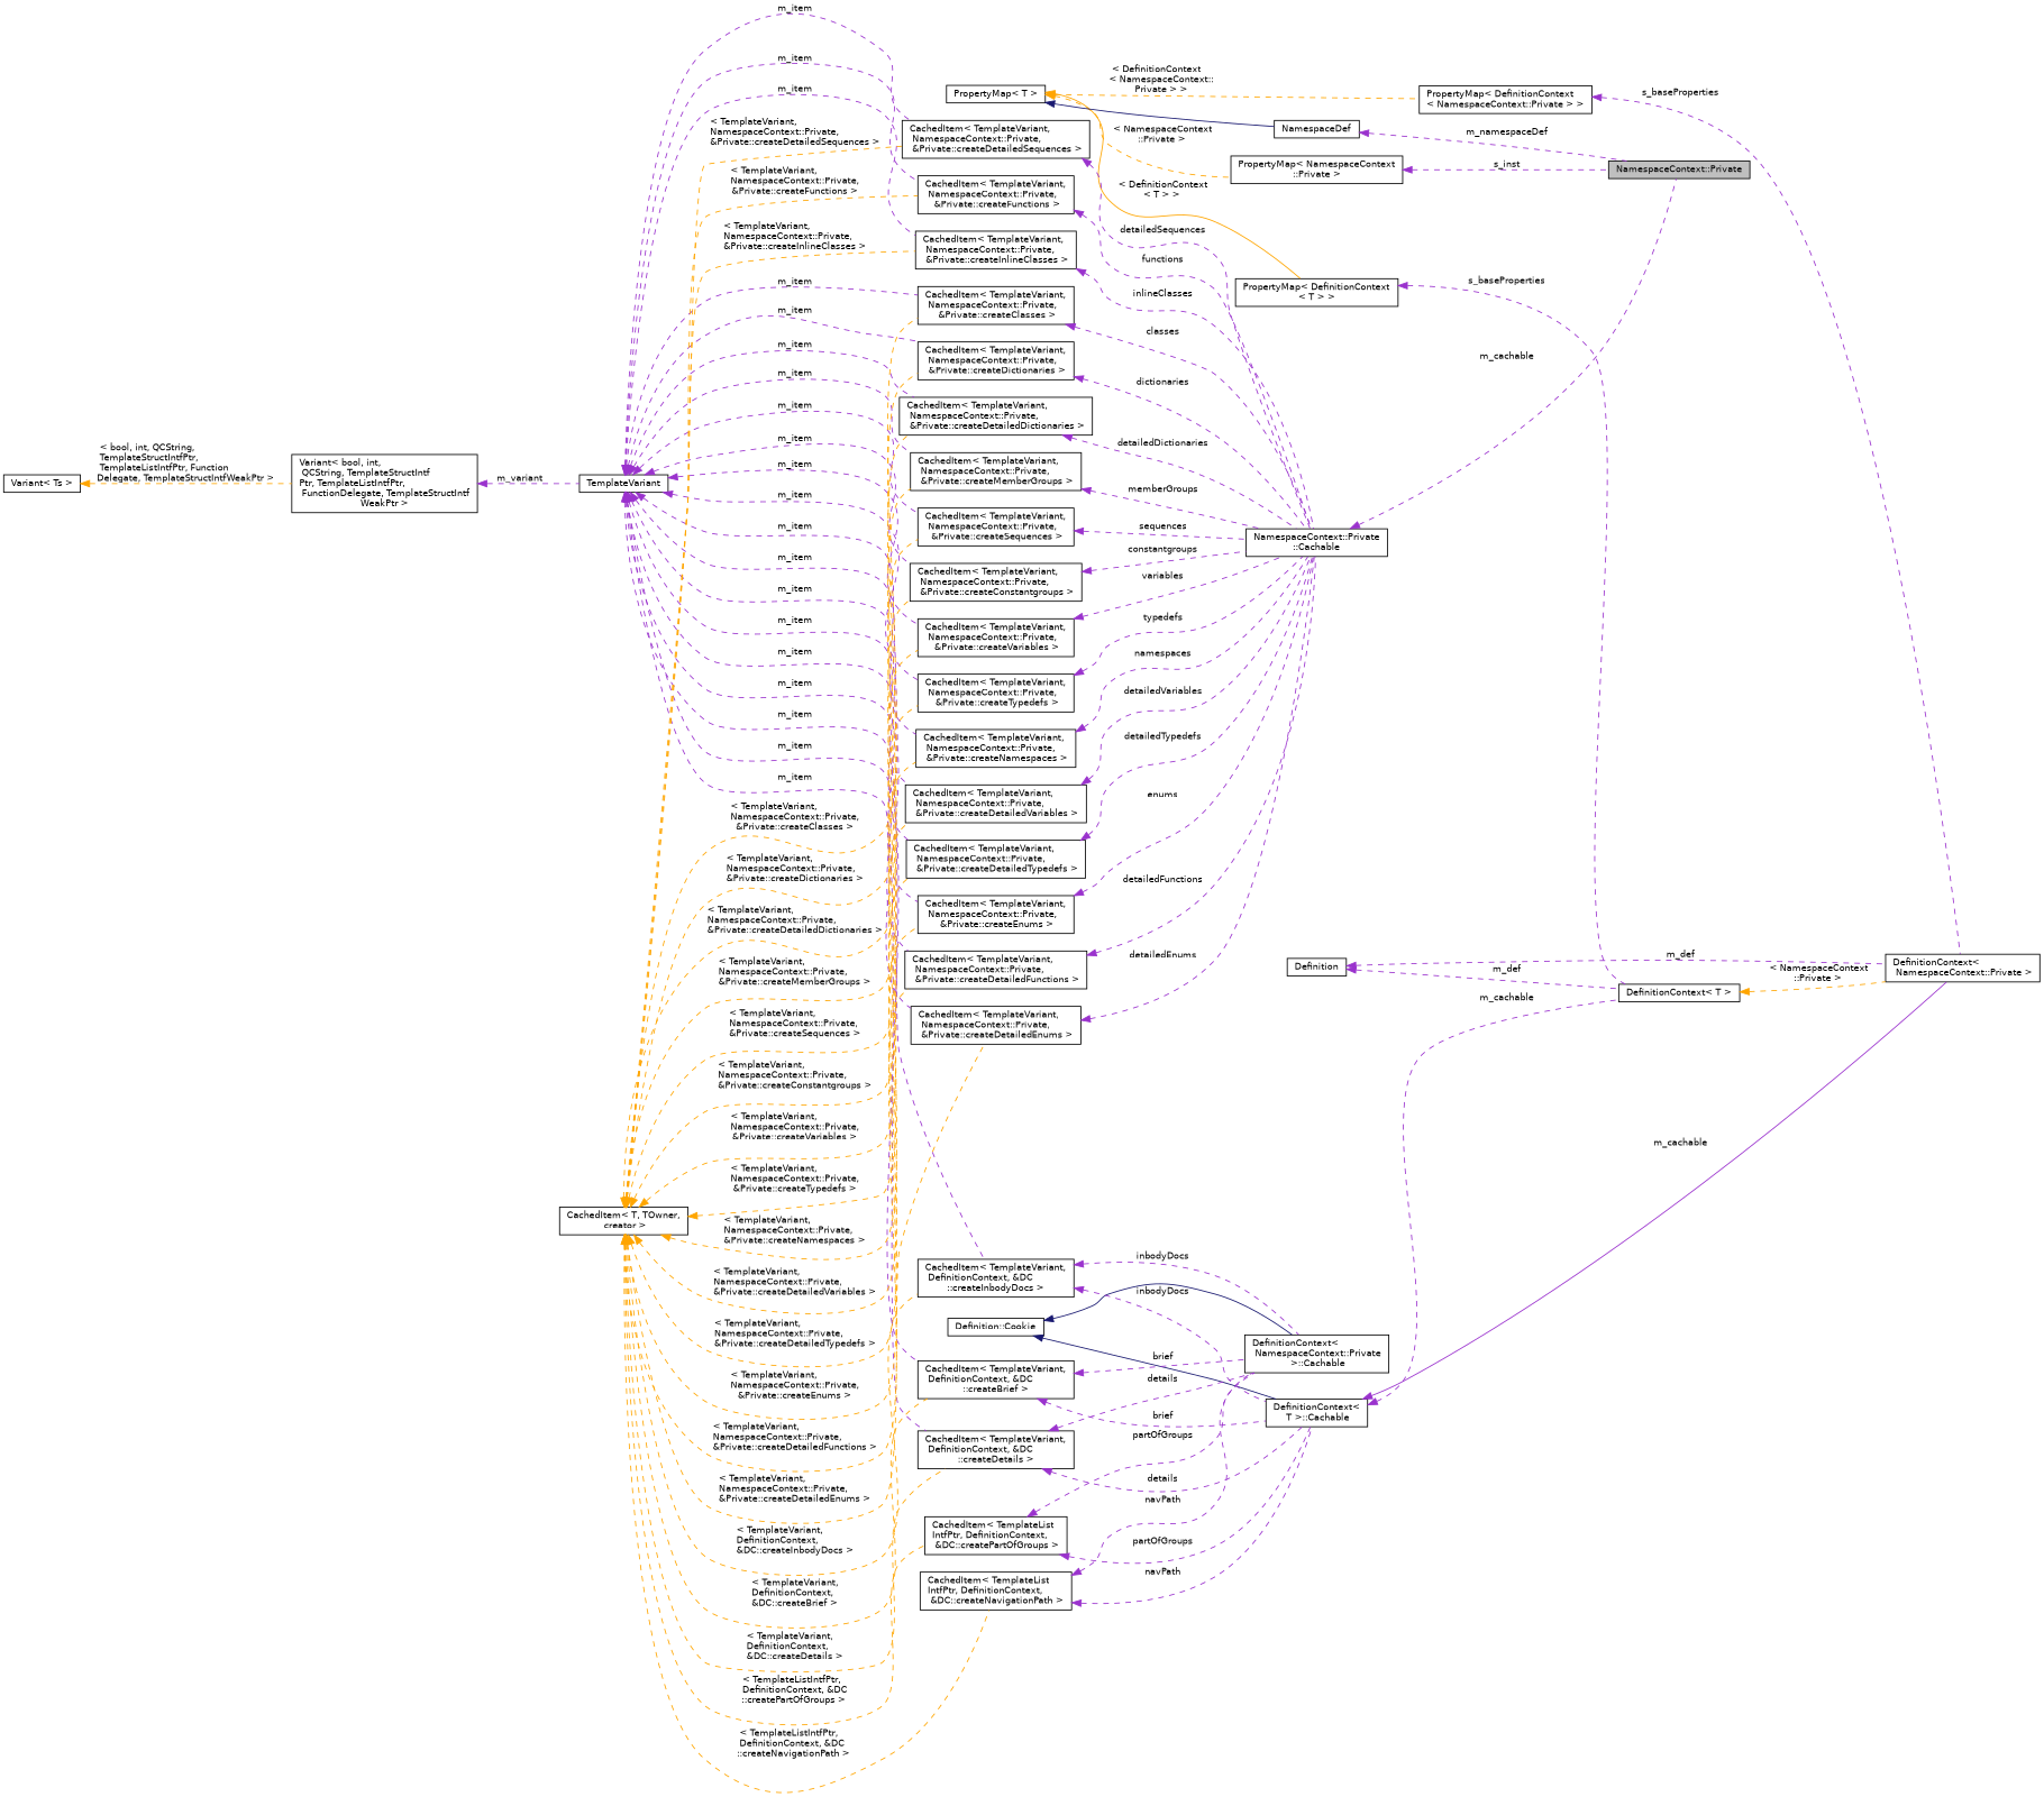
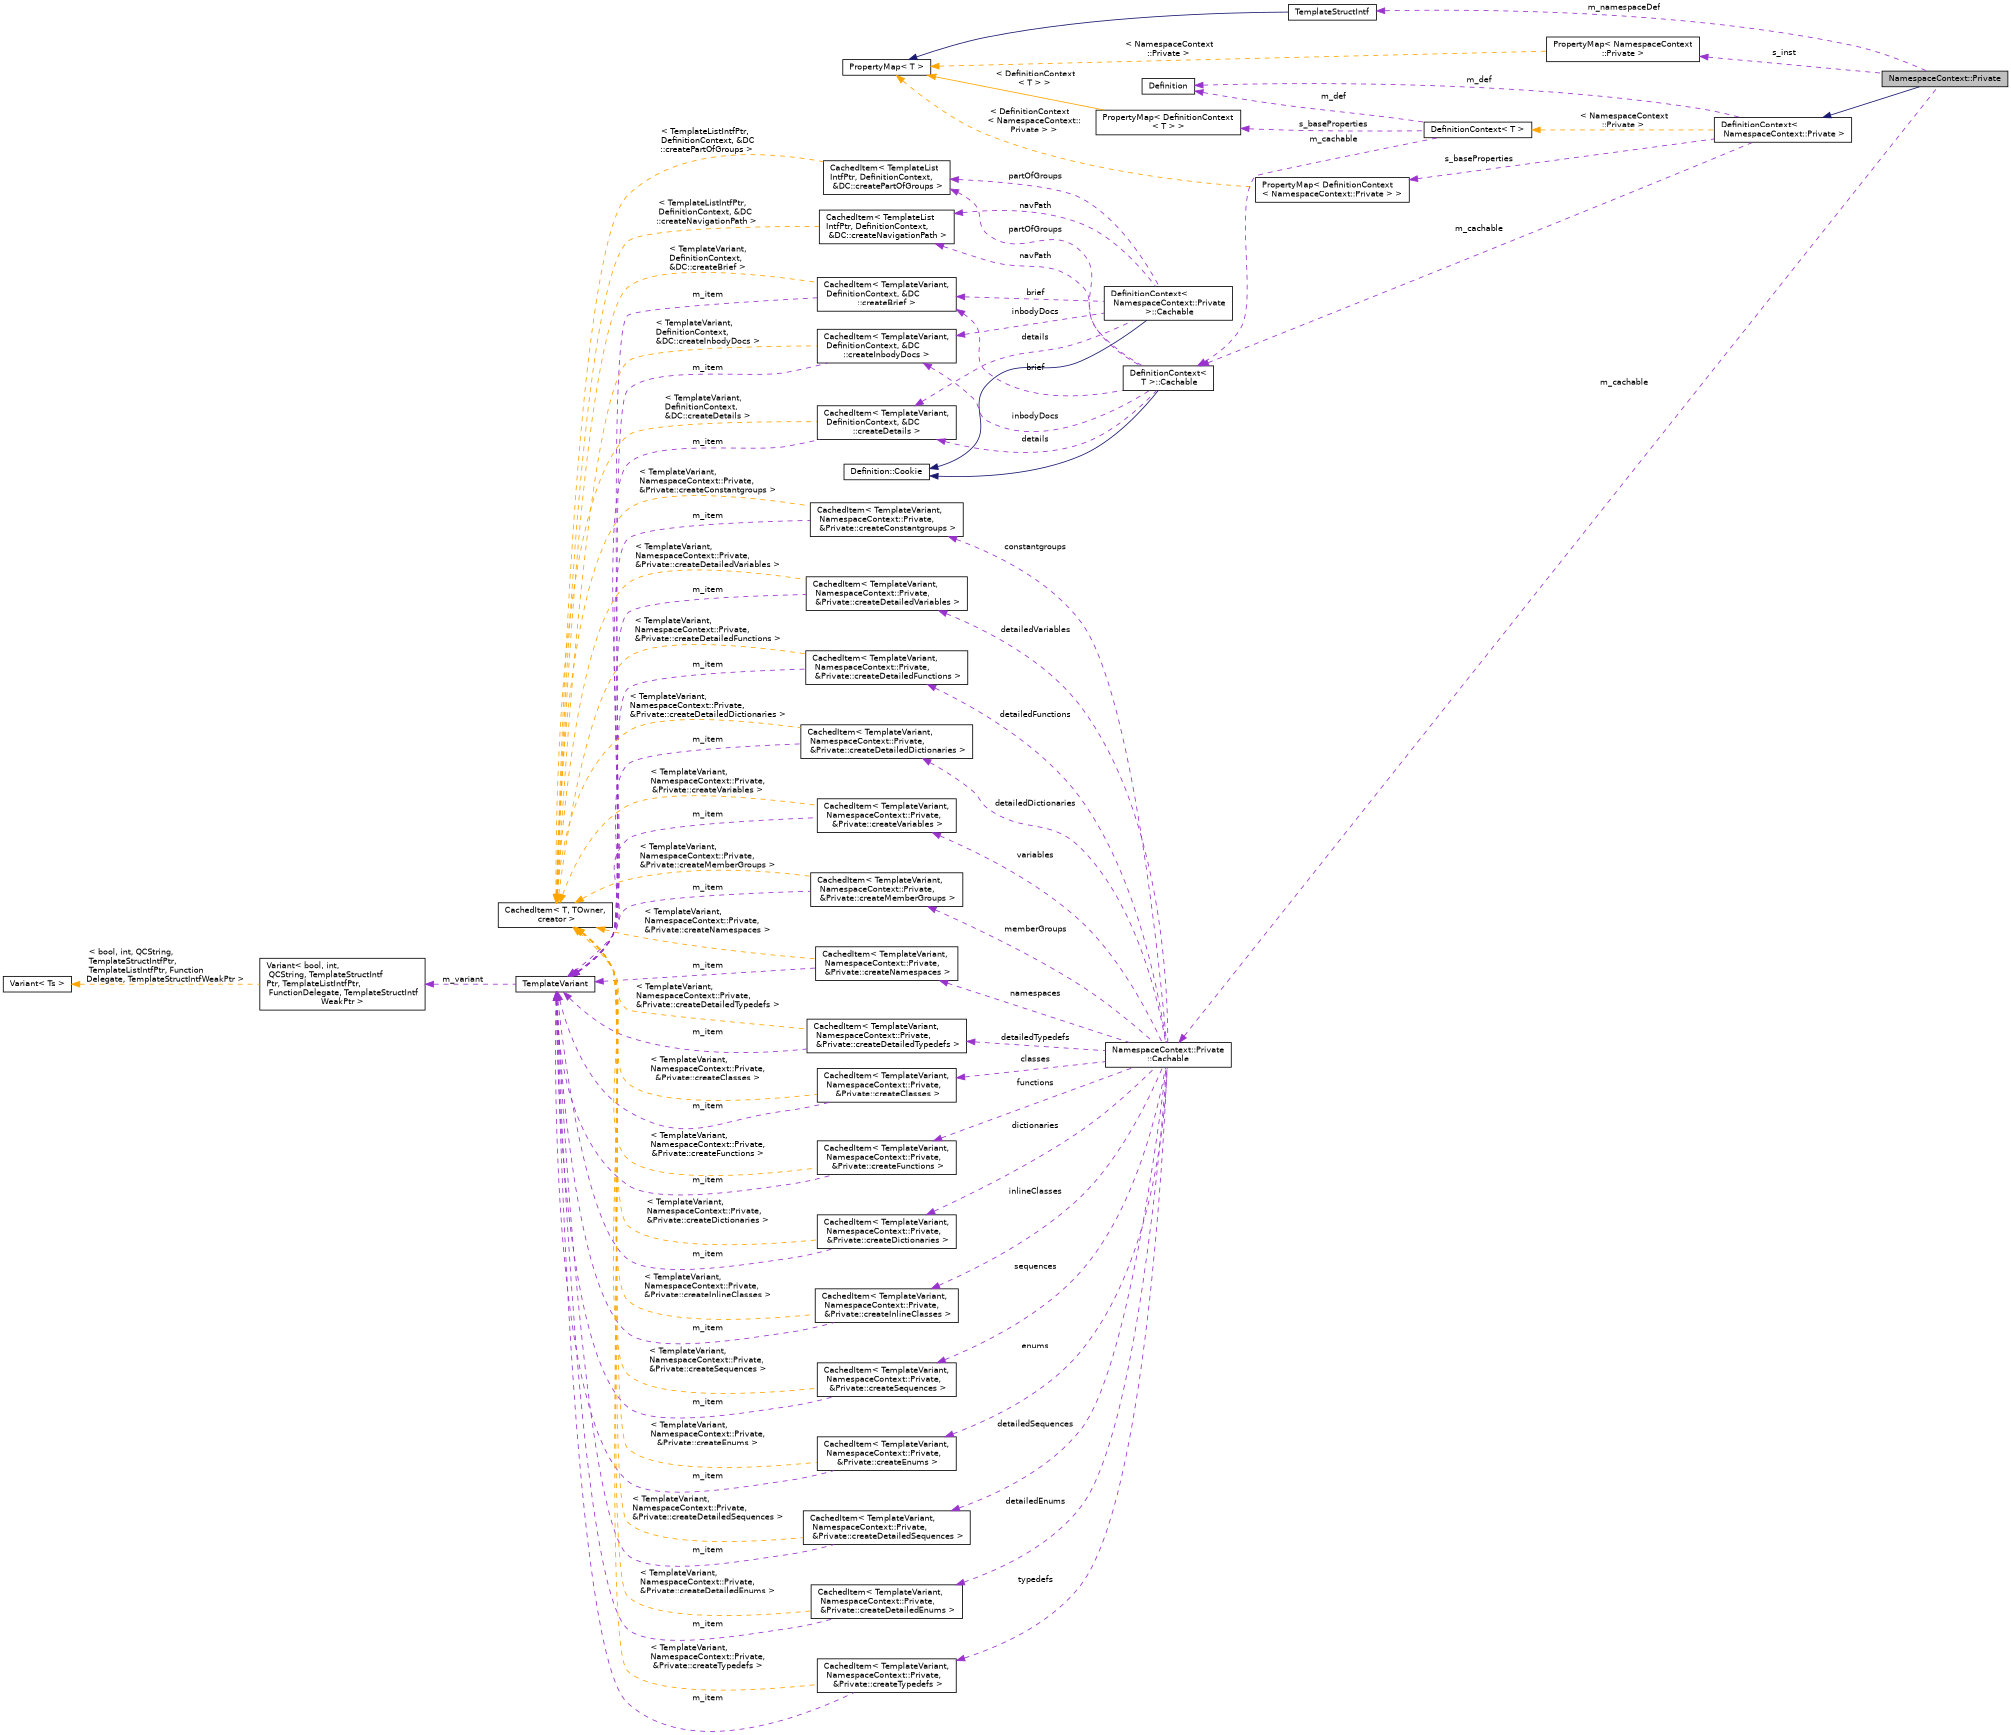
  digraph {
    rankdir=LR
    node [color=black fillcolor=white fontname=Helvetica fontsize=10 shape=record style=filled]
    edge [color=darkorchid3 dir=back fontname=Helvetica fontsize=10 labelfontname=Helvetica labelfontsize=10 style=dashed]
    n1 [fillcolor=grey75 fontcolor=black height=0.2 label="NamespaceContext::Private" width=0.4]
    n2 [height=0.2 label="DefinitionContext\<\l NamespaceContext::Private \>" width=0.4]
    n3 [height=0.2 label="PropertyMap\< DefinitionContext\l\< NamespaceContext::Private \> \>" width=0.4]
    n4 [height=0.2 label="PropertyMap\< T \>" width=0.4]
    n5 [height=0.2 label="PropertyMap\< DefinitionContext\l\< T \> \>" width=0.4]
    n6 [height=0.2 label="PropertyMap\< NamespaceContext\l::Private \>" width=0.4]
-   n7 [height=0.2 label=NamespaceDef width=0.4]
+   n7 [height=0.2 label=TemplateStructIntf width=0.4]
    n8 [height=0.2 label="DefinitionContext\< T \>" width=0.4]
    n9 [height=0.2 label=Definition width=0.4]
    n10 [height=0.2 label="DefinitionContext\<\l T \>::Cachable" width=0.4]
    n11 [height=0.2 label="Definition::Cookie" width=0.4]
    n12 [height=0.2 label="DefinitionContext\<\l NamespaceContext::Private\l \>::Cachable" width=0.4]
    n13 [height=0.2 label="CachedItem\< TemplateVariant,\l DefinitionContext, &DC\l::createDetails \>" width=0.4]
    n14 [height=0.2 label=TemplateVariant width=0.4]
    n15 [height=0.2 label="CachedItem\< TemplateVariant,\l DefinitionContext, &DC\l::createBrief \>" width=0.4]
    n16 [height=0.2 label="CachedItem\< TemplateVariant,\l DefinitionContext, &DC\l::createInbodyDocs \>" width=0.4]
    n17 [height=0.2 label="CachedItem\< TemplateVariant,\l NamespaceContext::Private,\l &Private::createClasses \>" width=0.4]
    n18 [height=0.2 label="CachedItem\< TemplateVariant,\l NamespaceContext::Private,\l &Private::createTypedefs \>" width=0.4]
    n19 [height=0.2 label="CachedItem\< TemplateVariant,\l NamespaceContext::Private,\l &Private::createDetailedDictionaries \>" width=0.4]
    n20 [height=0.2 label="CachedItem\< TemplateVariant,\l NamespaceContext::Private,\l &Private::createDetailedVariables \>" width=0.4]
    n21 [height=0.2 label="CachedItem\< TemplateVariant,\l NamespaceContext::Private,\l &Private::createDetailedFunctions \>" width=0.4]
    n22 [height=0.2 label="CachedItem\< TemplateVariant,\l NamespaceContext::Private,\l &Private::createDetailedSequences \>" width=0.4]
    n23 [height=0.2 label="CachedItem\< TemplateVariant,\l NamespaceContext::Private,\l &Private::createInlineClasses \>" width=0.4]
    n24 [height=0.2 label="CachedItem\< TemplateVariant,\l NamespaceContext::Private,\l &Private::createDictionaries \>" width=0.4]
    n25 [height=0.2 label="CachedItem\< TemplateVariant,\l NamespaceContext::Private,\l &Private::createMemberGroups \>" width=0.4]
    n26 [height=0.2 label="CachedItem\< TemplateVariant,\l NamespaceContext::Private,\l &Private::createConstantgroups \>" width=0.4]
    n27 [height=0.2 label="CachedItem\< TemplateVariant,\l NamespaceContext::Private,\l &Private::createVariables \>" width=0.4]
    n28 [height=0.2 label="CachedItem\< TemplateVariant,\l NamespaceContext::Private,\l &Private::createNamespaces \>" width=0.4]
    n29 [height=0.2 label="CachedItem\< TemplateVariant,\l NamespaceContext::Private,\l &Private::createDetailedTypedefs \>" width=0.4]
    n30 [height=0.2 label="CachedItem\< TemplateVariant,\l NamespaceContext::Private,\l &Private::createEnums \>" width=0.4]
    n31 [height=0.2 label="CachedItem\< TemplateVariant,\l NamespaceContext::Private,\l &Private::createSequences \>" width=0.4]
    n32 [height=0.2 label="CachedItem\< TemplateVariant,\l NamespaceContext::Private,\l &Private::createDetailedEnums \>" width=0.4]
    n33 [height=0.2 label="CachedItem\< TemplateVariant,\l NamespaceContext::Private,\l &Private::createFunctions \>" width=0.4]
    n34 [height=0.2 label="NamespaceContext::Private\l::Cachable" width=0.4]
    n35 [height=0.2 label="Variant\< bool, int,\l QCString, TemplateStructIntf\lPtr, TemplateListIntfPtr,\l FunctionDelegate, TemplateStructIntf\lWeakPtr \>" width=0.4]
    n36 [height=0.2 label="Variant\< Ts \>" width=0.4]
    n37 [height=0.2 label="CachedItem\< T, TOwner,\l creator \>" width=0.4]
    n38 [height=0.2 label="CachedItem\< TemplateList\lIntfPtr, DefinitionContext,\l &DC::createNavigationPath \>" width=0.4]
    n39 [height=0.2 label="CachedItem\< TemplateList\lIntfPtr, DefinitionContext,\l &DC::createPartOfGroups \>" width=0.4]
+   n2 -> n1 [color=midnightblue style=solid]
    n3 -> n2 [label=" s_baseProperties"]
    n4 -> n3 [color=orange label=" \< DefinitionContext\l\< NamespaceContext::\lPrivate \> \>"]
    n4 -> n5 [color=orange label=" \< DefinitionContext\l\< T \> \>" style=solid]
    n4 -> n6 [color=orange label=" \< NamespaceContext\l::Private \>"]
    n4 -> n7 [color=midnightblue style=solid]
    n5 -> n8 [label=" s_baseProperties"]
    n6 -> n1 [label=" s_inst"]
    n7 -> n1 [label=" m_namespaceDef"]
    n8 -> n2 [color=orange label=" \< NamespaceContext\l::Private \>"]
    n9 -> n2 [label=" m_def"]
    n9 -> n8 [label=" m_def"]
-   n10 -> n2 [label=" m_cachable" style=solid]
+   n10 -> n2 [label=" m_cachable"]
    n10 -> n8 [label=" m_cachable"]
    n11 -> n10 [color=midnightblue style=solid]
    n11 -> n12 [color=midnightblue style=solid]
    n13 -> n10 [label=" details"]
    n13 -> n12 [label=" details"]
    n14 -> n13 [label=" m_item"]
    n14 -> n15 [label=" m_item"]
    n14 -> n16 [label=" m_item"]
    n14 -> n17 [label=" m_item"]
    n14 -> n18 [label=" m_item"]
    n14 -> n19 [label=" m_item"]
    n14 -> n20 [label=" m_item"]
    n14 -> n21 [label=" m_item"]
    n14 -> n22 [label=" m_item"]
    n14 -> n23 [label=" m_item"]
    n14 -> n24 [label=" m_item"]
    n14 -> n25 [label=" m_item"]
    n14 -> n26 [label=" m_item"]
    n14 -> n27 [label=" m_item"]
    n14 -> n28 [label=" m_item"]
    n14 -> n29 [label=" m_item"]
    n14 -> n30 [label=" m_item"]
    n14 -> n31 [label=" m_item"]
    n14 -> n32 [label=" m_item"]
    n14 -> n33 [label=" m_item"]
    n15 -> n10 [label=" brief"]
    n15 -> n12 [label=" brief"]
    n16 -> n10 [label=" inbodyDocs"]
    n16 -> n12 [label=" inbodyDocs"]
    n17 -> n34 [label=" classes"]
    n18 -> n34 [label=" typedefs"]
    n19 -> n34 [label=" detailedDictionaries"]
    n20 -> n34 [label=" detailedVariables"]
    n21 -> n34 [label=" detailedFunctions"]
    n22 -> n34 [label=" detailedSequences"]
    n23 -> n34 [label=" inlineClasses"]
    n24 -> n34 [label=" dictionaries"]
    n25 -> n34 [label=" memberGroups"]
    n26 -> n34 [label=" constantgroups"]
    n27 -> n34 [label=" variables"]
    n28 -> n34 [label=" namespaces"]
    n29 -> n34 [label=" detailedTypedefs"]
    n30 -> n34 [label=" enums"]
    n31 -> n34 [label=" sequences"]
    n32 -> n34 [label=" detailedEnums"]
    n33 -> n34 [label=" functions"]
    n34 -> n1 [label=" m_cachable"]
    n35 -> n14 [label=" m_variant"]
    n36 -> n35 [color=orange label=" \< bool, int, QCString,\l TemplateStructIntfPtr,\l TemplateListIntfPtr, Function\lDelegate, TemplateStructIntfWeakPtr \>"]
    n37 -> n13 [color=orange label=" \< TemplateVariant,\l DefinitionContext,\l &DC::createDetails \>"]
    n37 -> n15 [color=orange label=" \< TemplateVariant,\l DefinitionContext,\l &DC::createBrief \>"]
    n37 -> n16 [color=orange label=" \< TemplateVariant,\l DefinitionContext,\l &DC::createInbodyDocs \>"]
    n37 -> n17 [color=orange label=" \< TemplateVariant,\l NamespaceContext::Private,\l &Private::createClasses \>"]
    n37 -> n18 [color=orange label=" \< TemplateVariant,\l NamespaceContext::Private,\l &Private::createTypedefs \>"]
    n37 -> n19 [color=orange label=" \< TemplateVariant,\l NamespaceContext::Private,\l &Private::createDetailedDictionaries \>"]
    n37 -> n20 [color=orange label=" \< TemplateVariant,\l NamespaceContext::Private,\l &Private::createDetailedVariables \>"]
    n37 -> n21 [color=orange label=" \< TemplateVariant,\l NamespaceContext::Private,\l &Private::createDetailedFunctions \>"]
    n37 -> n22 [color=orange label=" \< TemplateVariant,\l NamespaceContext::Private,\l &Private::createDetailedSequences \>"]
    n37 -> n23 [color=orange label=" \< TemplateVariant,\l NamespaceContext::Private,\l &Private::createInlineClasses \>"]
    n37 -> n24 [color=orange label=" \< TemplateVariant,\l NamespaceContext::Private,\l &Private::createDictionaries \>"]
    n37 -> n25 [color=orange label=" \< TemplateVariant,\l NamespaceContext::Private,\l &Private::createMemberGroups \>"]
    n37 -> n26 [color=orange label=" \< TemplateVariant,\l NamespaceContext::Private,\l &Private::createConstantgroups \>"]
    n37 -> n27 [color=orange label=" \< TemplateVariant,\l NamespaceContext::Private,\l &Private::createVariables \>"]
    n37 -> n28 [color=orange label=" \< TemplateVariant,\l NamespaceContext::Private,\l &Private::createNamespaces \>"]
    n37 -> n29 [color=orange label=" \< TemplateVariant,\l NamespaceContext::Private,\l &Private::createDetailedTypedefs \>"]
    n37 -> n30 [color=orange label=" \< TemplateVariant,\l NamespaceContext::Private,\l &Private::createEnums \>"]
    n37 -> n31 [color=orange label=" \< TemplateVariant,\l NamespaceContext::Private,\l &Private::createSequences \>"]
    n37 -> n32 [color=orange label=" \< TemplateVariant,\l NamespaceContext::Private,\l &Private::createDetailedEnums \>"]
    n37 -> n33 [color=orange label=" \< TemplateVariant,\l NamespaceContext::Private,\l &Private::createFunctions \>"]
    n37 -> n38 [color=orange label=" \< TemplateListIntfPtr,\l DefinitionContext, &DC\l::createNavigationPath \>"]
    n37 -> n39 [color=orange label=" \< TemplateListIntfPtr,\l DefinitionContext, &DC\l::createPartOfGroups \>"]
    n38 -> n10 [label=" navPath"]
    n38 -> n12 [label=" navPath"]
    n39 -> n10 [label=" partOfGroups"]
    n39 -> n12 [label=" partOfGroups"]
  }
